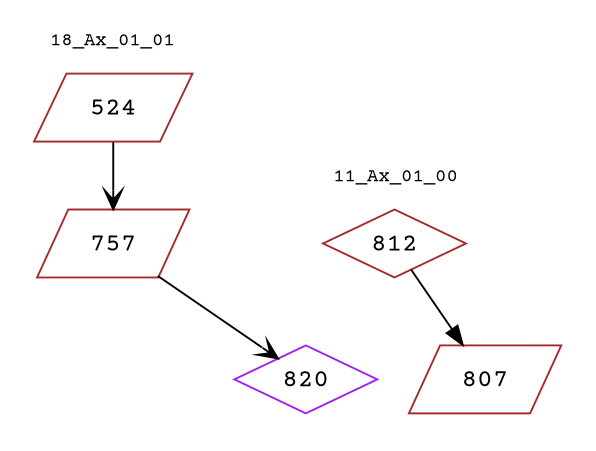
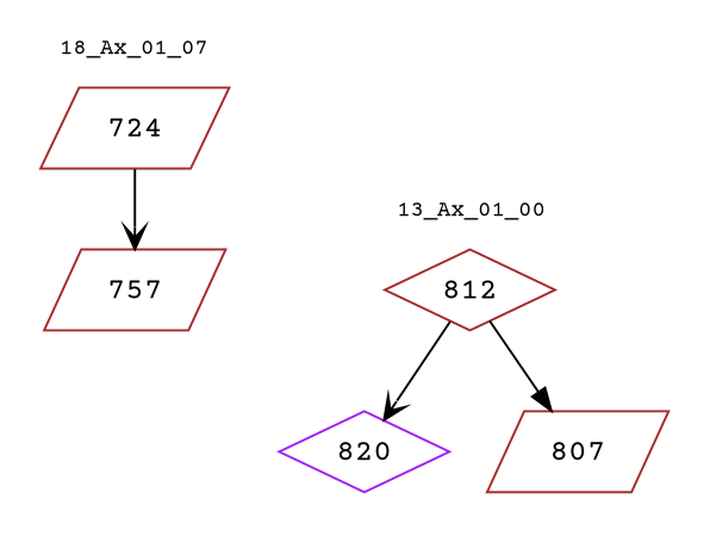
  digraph {
    fontname="Courier Prime"
    node [color=brown fontname="Courier Prime" shape=parallelogram]
    edge [arrowhead=vee color=black fontname="Courier Prime"]
-   n1 [label=524]
+   n1 [label=724]
    n2 [label=757]
    n3 [label=812 shape=diamond]
    n4 [label=807]
    n5 [color=purple label=820 shape=diamond]
    subgraph cluster_1 {
      color=white
      fontsize=10
-     label="18_Ax_01_01"
+     label="18_Ax_01_07"
      n1
      n2
    }
    subgraph cluster_2 {
      color=white
      fontsize=10
-     label="11_Ax_01_00"
+     label="13_Ax_01_00"
      n3
      n4
      n5
    }
    n1 -> n2
    n3 -> n4 [arrowhead=normal]
-   n2 -> n5
+   n3 -> n5
  }
